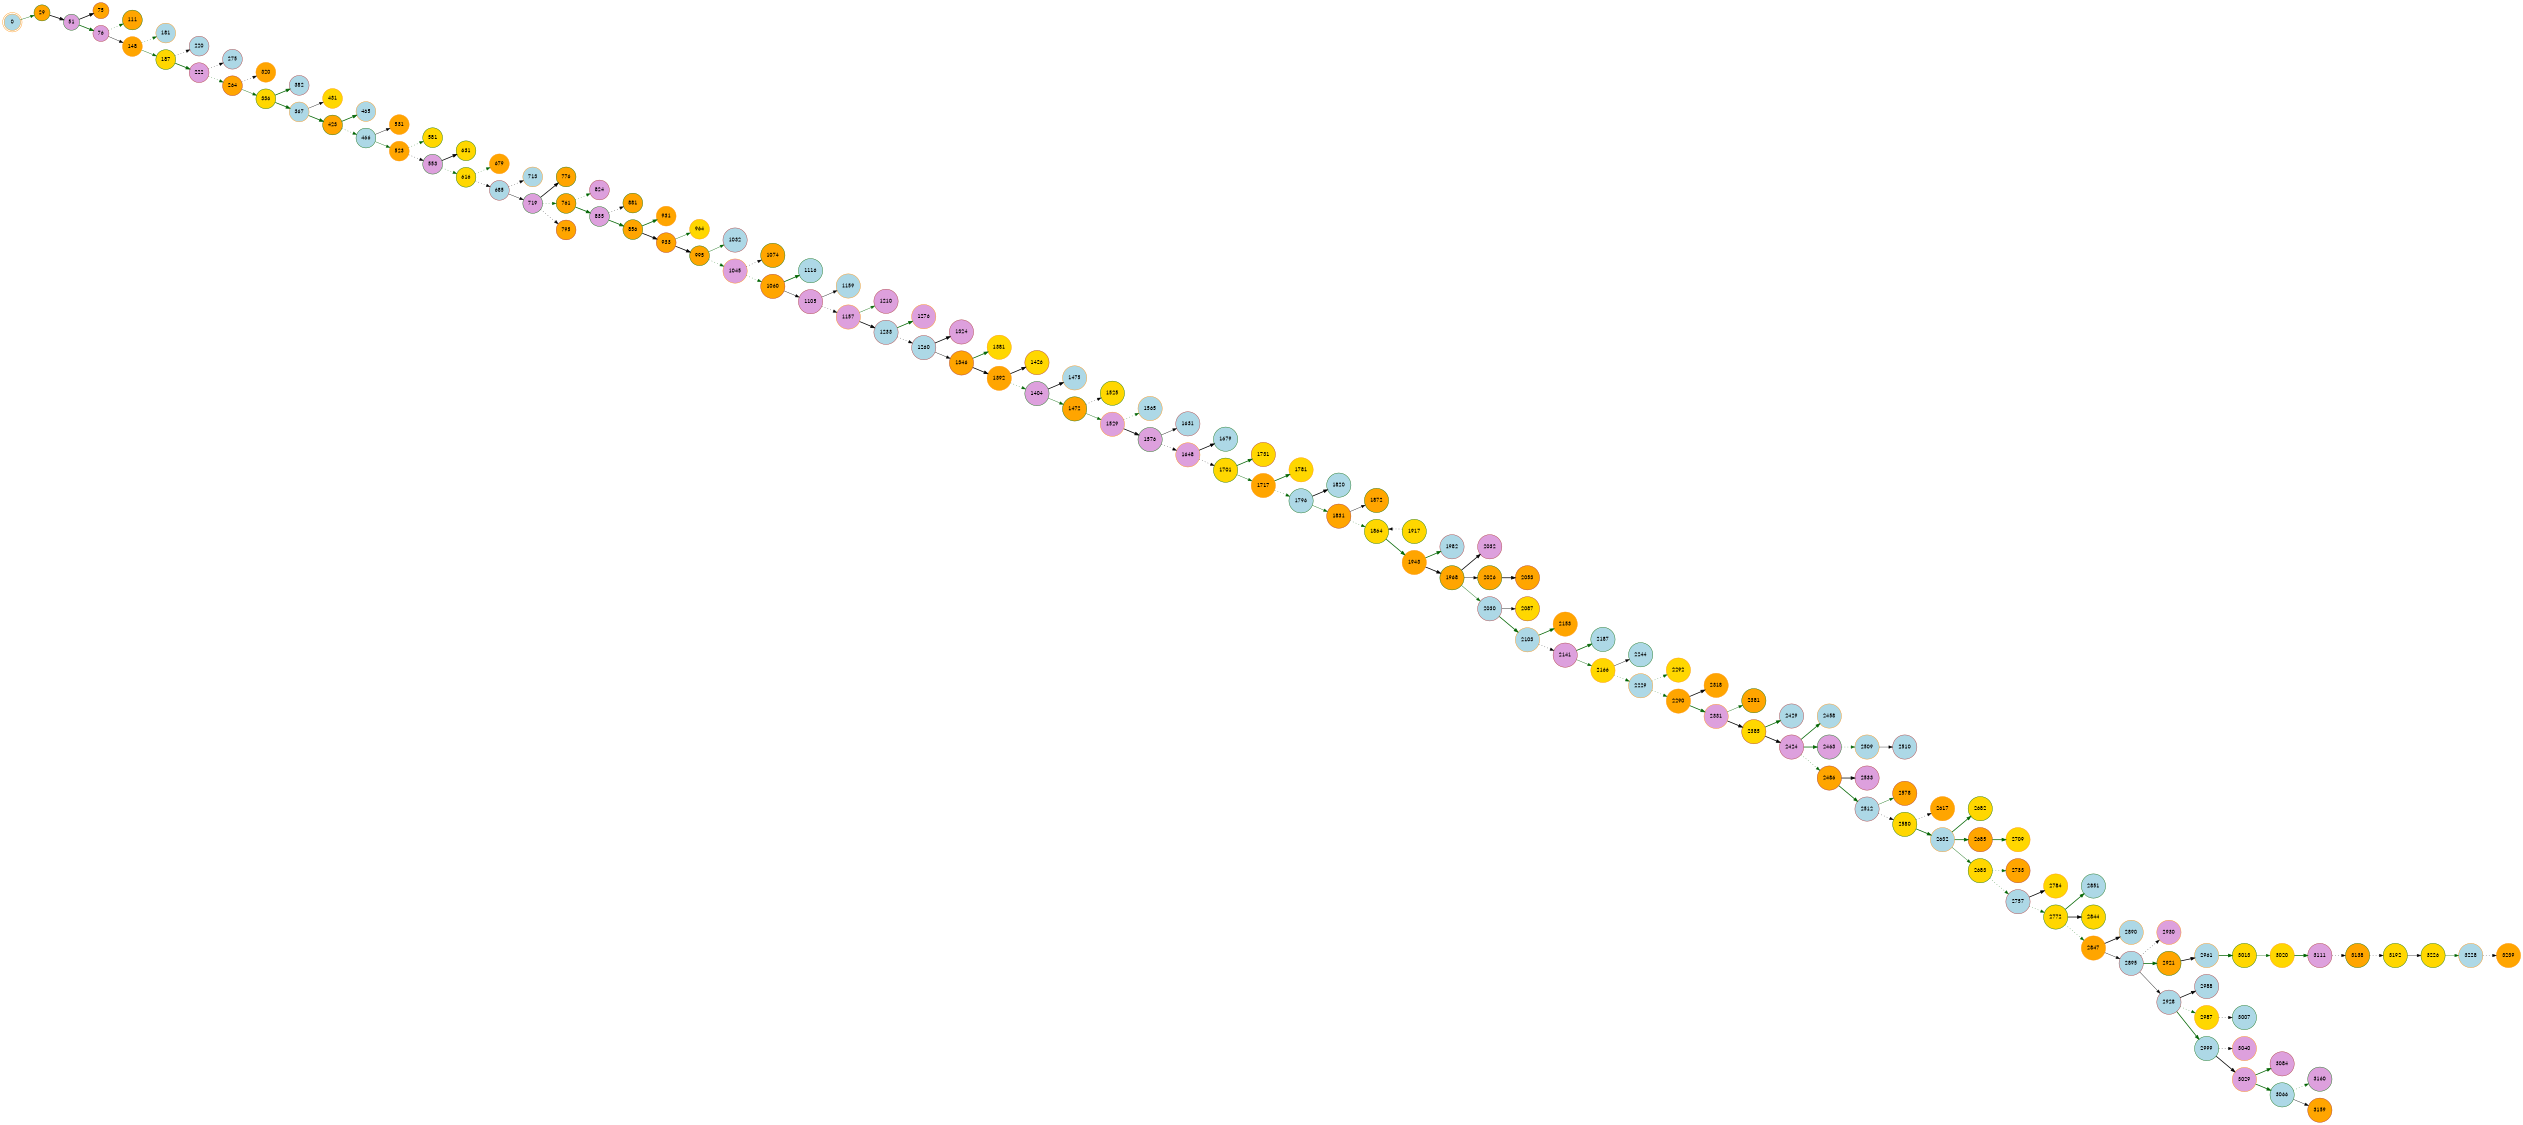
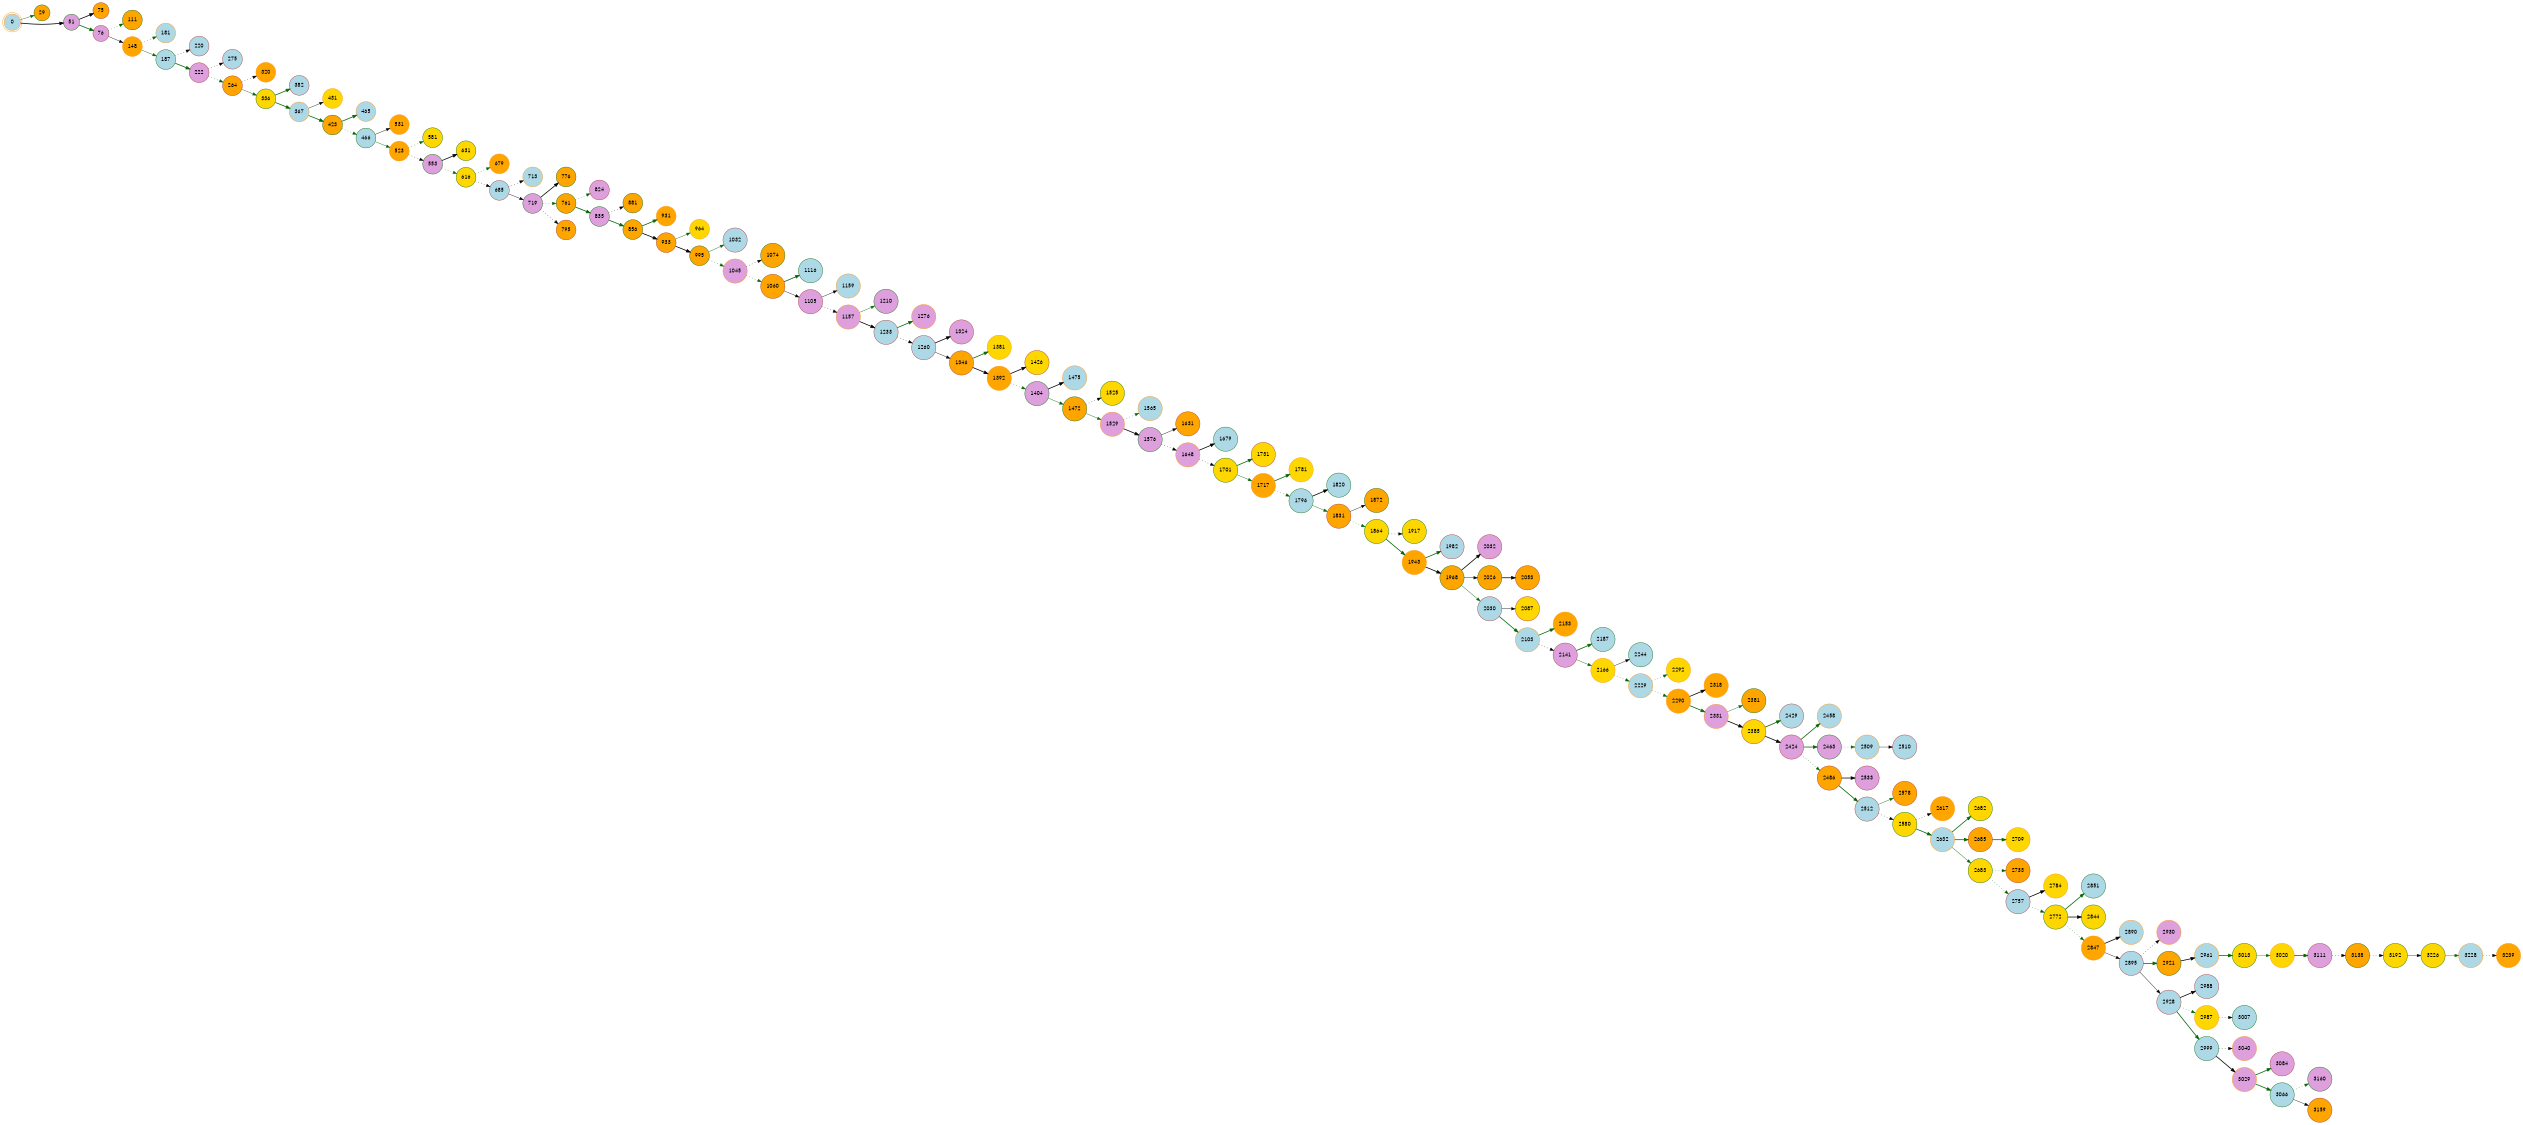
  digraph {
    fontname=Lato
    rankdir=LR
    node [color=darkgreen fillcolor=orange fontname=Lato shape=circle style=filled]
    edge [color=darkgreen fontname=Lato style=bold]
    0 [color=darkorange fillcolor=lightblue shape=doublecircle]
    29
    51 [fillcolor=plum]
    75 [color=brown]
    76 [color=brown fillcolor=plum]
    111
    148 [color=darkorange]
    181 [color=darkorange fillcolor=lightblue]
-   187 [fillcolor=gold]
+   187 [fillcolor=lightblue]
    220 [color=brown fillcolor=lightblue]
    222 [color=brown fillcolor=plum]
    275 [color=brown fillcolor=lightblue]
    264 [color=brown]
    320 [color=darkorange]
    336 [fillcolor=gold]
    382 [color=brown fillcolor=lightblue]
    367 [color=darkorange fillcolor=lightblue]
    431 [color=darkorange fillcolor=gold]
    423
    465 [color=darkorange fillcolor=lightblue]
    466 [fillcolor=lightblue]
    531 [color=darkorange]
    523 [color=darkorange]
    581 [fillcolor=gold]
    553 [fillcolor=plum]
    631 [fillcolor=gold]
    616 [fillcolor=gold]
    679 [color=darkorange]
    685 [color=brown fillcolor=lightblue]
    713 [color=darkorange fillcolor=lightblue]
    719 [fillcolor=plum]
    776
    761
    795 [color=brown]
    824 [color=brown fillcolor=plum]
    835 [fillcolor=plum]
    881
    856
    931 [color=darkorange]
    933 [color=brown]
    964 [color=darkorange fillcolor=gold]
    995
    1032 [color=brown fillcolor=lightblue]
    1045 [color=darkorange fillcolor=plum]
    1074
    1060 [color=brown]
    1116 [fillcolor=lightblue]
    1105 [color=brown fillcolor=plum]
    1159 [color=darkorange fillcolor=lightblue]
    1157 [color=darkorange fillcolor=plum]
-   1210 [color=brown fillcolor=plum]
+   1210 [fillcolor=plum]
    1233 [color=brown fillcolor=lightblue]
    1276 [color=darkorange fillcolor=plum]
    1260 [color=brown fillcolor=lightblue]
    1324 [color=brown fillcolor=plum]
    1346 [color=brown]
    1381 [color=darkorange fillcolor=gold]
    1392 [color=darkorange]
    1426 [color=brown fillcolor=gold]
    1404 [fillcolor=plum]
    1475 [color=darkorange fillcolor=lightblue]
    1472
    1525 [fillcolor=gold]
    1529 [color=darkorange fillcolor=plum]
    1565 [color=darkorange fillcolor=lightblue]
    1576 [fillcolor=plum]
-   1631 [color=brown fillcolor=lightblue]
+   1631 [color=brown]
    1648 [color=darkorange fillcolor=plum]
    1679 [fillcolor=lightblue]
    1701 [fillcolor=gold]
    1731 [color=brown fillcolor=gold]
    1717 [color=darkorange]
    1781 [color=darkorange fillcolor=gold]
    1796 [fillcolor=lightblue]
    1820 [fillcolor=lightblue]
    1831 [color=brown]
    1872
    1864 [fillcolor=gold]
    1917 [fillcolor=gold]
    1943 [color=darkorange]
    n81 [color=brown fillcolor=lightblue label=1982]
    1968
    2032 [color=brown fillcolor=plum]
    2026
    2030 [color=brown fillcolor=lightblue]
    2053 [color=brown]
    2087 [color=brown fillcolor=gold]
    2103 [color=darkorange fillcolor=lightblue]
    2153 [color=darkorange]
    2141 [color=brown fillcolor=plum]
    2187 [fillcolor=lightblue]
    2166 [color=darkorange fillcolor=gold]
    2244 [fillcolor=lightblue]
    2229 [color=darkorange fillcolor=lightblue]
    2292 [color=darkorange fillcolor=gold]
    2290 [color=darkorange]
    2318 [color=darkorange]
    2331 [color=darkorange fillcolor=plum]
    2381
    2385 [color=brown fillcolor=gold]
    2429 [color=brown fillcolor=lightblue]
    2424 [color=brown fillcolor=plum]
    2458 [color=darkorange fillcolor=lightblue]
    2463 [fillcolor=plum]
    2486 [color=brown]
    2509 [color=darkorange fillcolor=lightblue]
    2533 [color=brown fillcolor=plum]
    2512 [color=brown fillcolor=lightblue]
    2510 [color=brown fillcolor=lightblue]
    2578 [color=brown]
    2580 [fillcolor=gold]
    2617 [color=darkorange]
    2632 [color=darkorange fillcolor=lightblue]
    2682 [fillcolor=gold]
    2685 [color=brown]
    2683 [fillcolor=gold]
    2709 [color=darkorange fillcolor=gold]
    2733 [color=brown]
    2757 [color=brown fillcolor=lightblue]
    2784 [color=darkorange fillcolor=gold]
    2772 [fillcolor=gold]
    2851 [fillcolor=lightblue]
    2844 [fillcolor=gold]
    2847 [color=darkorange]
    2890 [color=darkorange fillcolor=lightblue]
    2895 [color=brown fillcolor=lightblue]
    2930 [color=darkorange fillcolor=plum]
    2921
    2928 [color=brown fillcolor=lightblue]
    2961 [color=darkorange fillcolor=lightblue]
    2988 [color=brown fillcolor=lightblue]
    2987 [color=darkorange fillcolor=gold]
    2999 [fillcolor=lightblue]
    3013 [fillcolor=gold]
    3007 [fillcolor=lightblue]
    3040 [color=darkorange fillcolor=plum]
    3029 [color=darkorange fillcolor=plum]
    3020 [color=darkorange fillcolor=gold]
    3111 [color=brown fillcolor=plum]
    3084 [color=brown fillcolor=plum]
    3066 [fillcolor=lightblue]
    3160 [fillcolor=plum]
    3159 [color=brown]
    3138
    3192 [fillcolor=gold]
    3226 [fillcolor=gold]
    3228 [color=darkorange fillcolor=lightblue]
    3239 [color=darkorange]
    0 -> 29 [style=solid]
-   29 -> 51 [color=black]
+   0 -> 51 [color=black]
    51 -> 75 [color=black]
    51 -> 76
    76 -> 111 [style=dotted]
    76 -> 148 [color=black style=solid]
    148 -> 181 [style=dotted]
    148 -> 187 [style=solid]
    187 -> 220 [color=black style=dotted]
    187 -> 222
    222 -> 275 [color=black style=dotted]
    222 -> 264 [style=dotted]
    264 -> 320 [color=black style=dotted]
    264 -> 336 [style=solid]
    336 -> 382
    336 -> 367
    367 -> 431 [color=black style=solid]
    367 -> 423
    423 -> 465
    423 -> 466 [style=dotted]
    466 -> 531 [color=black style=solid]
    466 -> 523 [style=solid]
    523 -> 581 [style=dotted]
    523 -> 553 [color=black style=dotted]
    553 -> 631 [color=black]
    553 -> 616 [style=dotted]
    616 -> 679 [style=dotted]
    616 -> 685 [color=black style=dotted]
    685 -> 713 [color=black style=dotted]
    685 -> 719 [color=black style=solid]
    719 -> 776 [color=black]
    719 -> 761 [style=dotted]
    719 -> 795 [color=black style=dotted]
    761 -> 824 [style=dotted]
    761 -> 835
    835 -> 881 [color=black style=dotted]
    835 -> 856
    856 -> 931
    856 -> 933 [color=black]
    933 -> 964 [style=solid]
    933 -> 995 [color=black]
    995 -> 1032 [style=solid]
    995 -> 1045 [style=dotted]
    1045 -> 1074 [color=black style=dotted]
    1045 -> 1060 [style=dotted]
    1060 -> 1116
    1060 -> 1105 [color=black style=solid]
    1105 -> 1159 [color=black style=solid]
    1105 -> 1157 [color=black style=dotted]
    1157 -> 1210 [style=solid]
    1157 -> 1233 [color=black]
    1233 -> 1276
    1233 -> 1260 [color=black style=dotted]
    1260 -> 1324 [color=black]
    1260 -> 1346 [color=black style=solid]
    1346 -> 1381
    1346 -> 1392 [color=black]
    1392 -> 1426 [color=black]
    1392 -> 1404 [style=dotted]
    1404 -> 1475 [color=black]
    1404 -> 1472 [style=solid]
    1472 -> 1525 [color=black style=dotted]
    1472 -> 1529 [style=solid]
    1529 -> 1565 [style=dotted]
    1529 -> 1576 [color=black]
    1576 -> 1631 [color=black style=solid]
    1576 -> 1648 [color=black style=dotted]
    1648 -> 1679 [color=black]
    1648 -> 1701 [color=black style=dotted]
    1701 -> 1731
    1701 -> 1717 [style=solid]
    1717 -> 1781
    1717 -> 1796 [style=dotted]
    1796 -> 1820 [color=black]
    1796 -> 1831 [style=solid]
    1831 -> 1872 [color=black style=solid]
    1831 -> 1864 [style=dotted]
-   1917 -> 1864 [color=black style=dotted]
+   1864 -> 1917 [color=black style=dotted]
    1864 -> 1943
    1943 -> n81
    1943 -> 1968 [color=black]
    1968 -> 2032 [color=black]
    1968 -> 2026 [color=black style=solid]
    1968 -> 2030 [style=solid]
    2026 -> 2053 [color=black]
    2030 -> 2087 [color=black style=solid]
    2030 -> 2103
    2103 -> 2153
    2103 -> 2141 [color=black style=dotted]
    2141 -> 2187
    2141 -> 2166 [style=solid]
    2166 -> 2244 [color=black style=solid]
    2166 -> 2229 [style=dotted]
    2229 -> 2292 [style=dotted]
    2229 -> 2290 [style=dotted]
    2290 -> 2318 [color=black]
    2290 -> 2331
    2331 -> 2381 [style=solid]
    2331 -> 2385 [color=black]
    2385 -> 2429
    2385 -> 2424 [color=black]
    2424 -> 2458
    2424 -> 2463
    2424 -> 2486 [style=dotted]
    2463 -> 2509 [style=dotted]
    2486 -> 2533 [color=black]
    2486 -> 2512
    2509 -> 2510 [color=black style=solid]
    2512 -> 2578 [style=solid]
    2512 -> 2580 [color=black style=dotted]
    2580 -> 2617 [color=black style=dotted]
    2580 -> 2632
    2632 -> 2682
    2632 -> 2685
    2632 -> 2683 [style=solid]
    2685 -> 2709
    2683 -> 2733 [style=dotted]
    2683 -> 2757 [style=dotted]
    2757 -> 2784 [color=black]
    2757 -> 2772 [style=dotted]
    2772 -> 2851
    2772 -> 2844 [color=black]
    2772 -> 2847 [style=dotted]
    2847 -> 2890 [color=black]
    2847 -> 2895 [color=black style=solid]
    2895 -> 2930 [color=black style=dotted]
    2895 -> 2921
    2895 -> 2928 [color=black style=solid]
    2921 -> 2961 [color=black]
    2928 -> 2988 [color=black]
    2928 -> 2987 [style=dotted]
    2928 -> 2999
    2961 -> 3013
    2987 -> 3007 [color=black style=dotted]
    2999 -> 3040 [color=black style=dotted]
    2999 -> 3029 [color=black]
    3013 -> 3020 [style=solid]
    3029 -> 3084
    3029 -> 3066
    3020 -> 3111
    3111 -> 3138 [color=black style=dotted]
    3066 -> 3160 [style=dotted]
    3066 -> 3159 [color=black style=solid]
    3138 -> 3192 [color=black style=dotted]
    3192 -> 3226 [color=black style=solid]
    3226 -> 3228 [style=solid]
    3228 -> 3239 [color=black style=dotted]
  }
